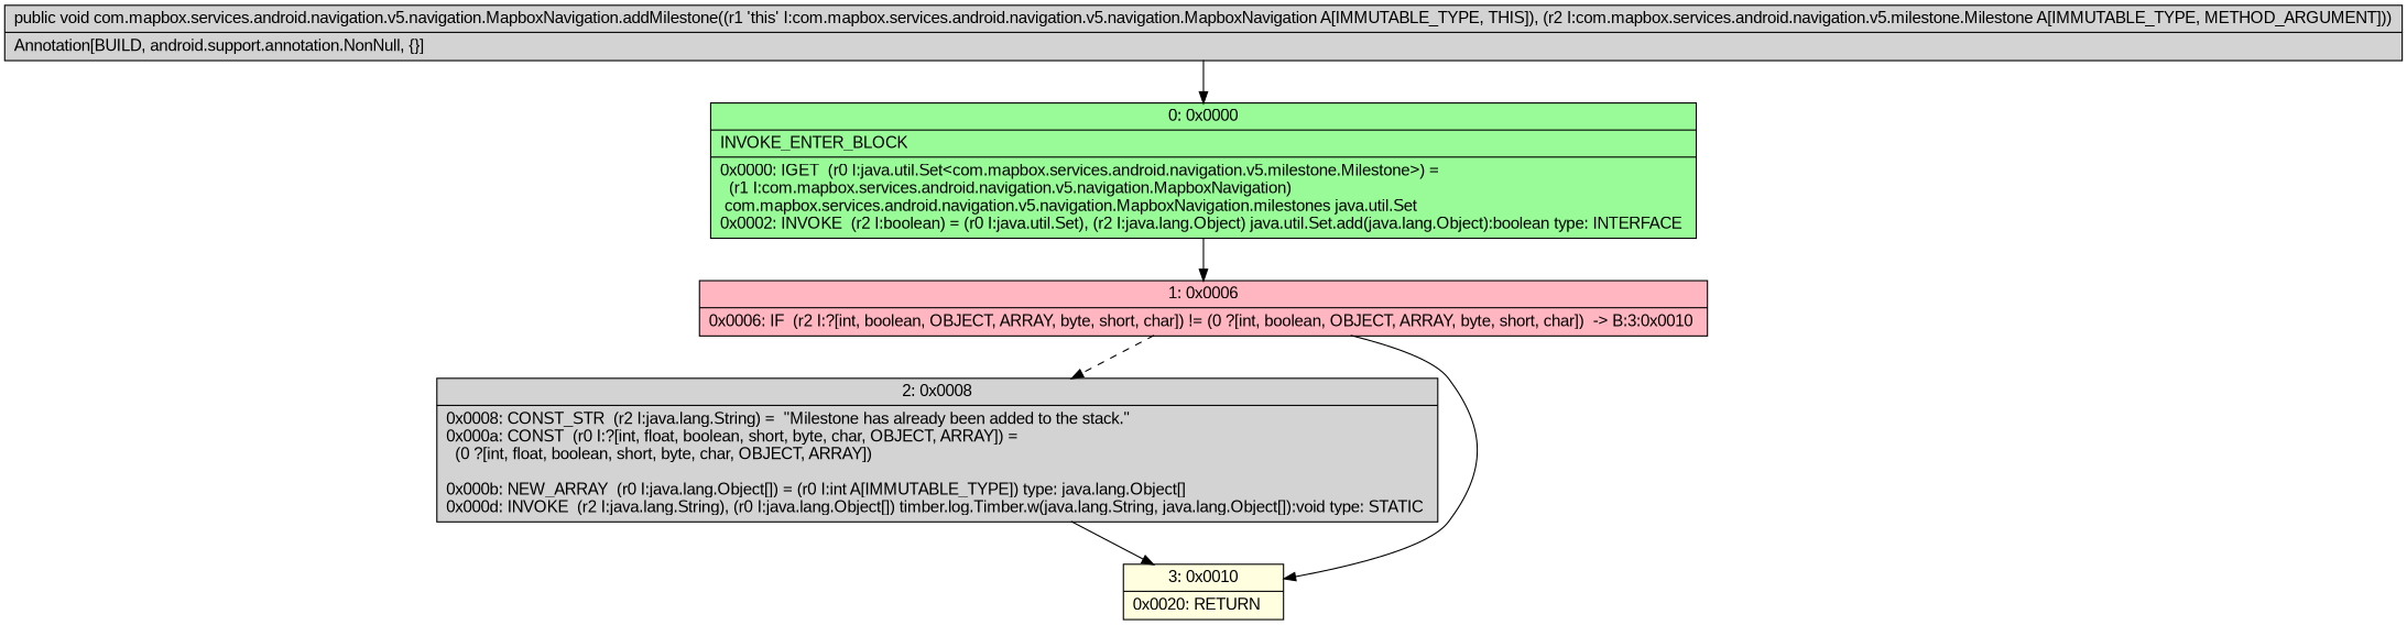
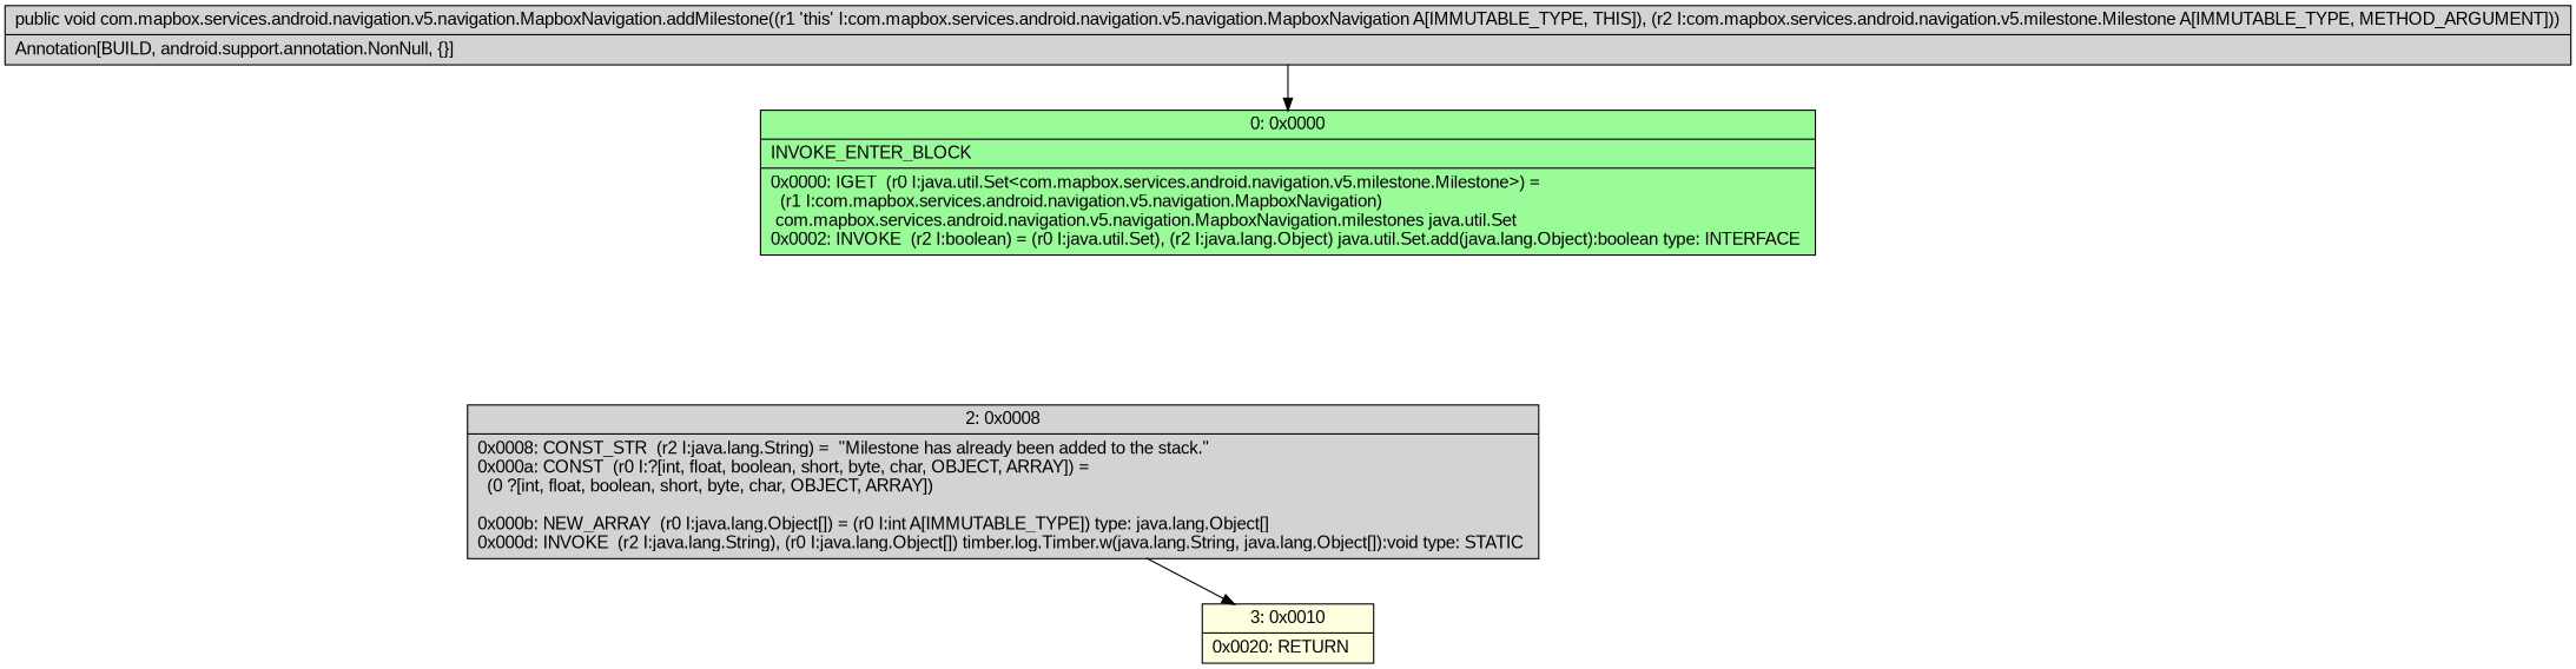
  digraph {
    fontname="Liberation Sans"
    node [fillcolor=lightgrey fontname="Liberation Sans" shape=record style=filled]
    edge [fontname="Liberation Sans"]
    n1 [fillcolor=palegreen label="{0\:\ 0x0000|INVOKE_ENTER_BLOCK\l|0x0000: IGET  (r0 I:java.util.Set\<com.mapbox.services.android.navigation.v5.milestone.Milestone\>) = \l  (r1 I:com.mapbox.services.android.navigation.v5.navigation.MapboxNavigation)\l com.mapbox.services.android.navigation.v5.navigation.MapboxNavigation.milestones java.util.Set \l0x0002: INVOKE  (r2 I:boolean) = (r0 I:java.util.Set), (r2 I:java.lang.Object) java.util.Set.add(java.lang.Object):boolean type: INTERFACE \l}"]
-   n2 [fillcolor=lightpink label="{1\:\ 0x0006|0x0006: IF  (r2 I:?[int, boolean, OBJECT, ARRAY, byte, short, char]) != (0 ?[int, boolean, OBJECT, ARRAY, byte, short, char])  \-\> B:3:0x0010 \l}"]
    n3 [label="{2\:\ 0x0008|0x0008: CONST_STR  (r2 I:java.lang.String) =  \"Milestone has already been added to the stack.\" \l0x000a: CONST  (r0 I:?[int, float, boolean, short, byte, char, OBJECT, ARRAY]) = \l  (0 ?[int, float, boolean, short, byte, char, OBJECT, ARRAY])\l \l0x000b: NEW_ARRAY  (r0 I:java.lang.Object[]) = (r0 I:int A[IMMUTABLE_TYPE]) type: java.lang.Object[] \l0x000d: INVOKE  (r2 I:java.lang.String), (r0 I:java.lang.Object[]) timber.log.Timber.w(java.lang.String, java.lang.Object[]):void type: STATIC \l}"]
    n4 [fillcolor=lightyellow label="{3\:\ 0x0010|0x0020: RETURN   \l}"]
    n5 [label="{public void com.mapbox.services.android.navigation.v5.navigation.MapboxNavigation.addMilestone((r1 'this' I:com.mapbox.services.android.navigation.v5.navigation.MapboxNavigation A[IMMUTABLE_TYPE, THIS]), (r2 I:com.mapbox.services.android.navigation.v5.milestone.Milestone A[IMMUTABLE_TYPE, METHOD_ARGUMENT]))  | Annotation[BUILD, android.support.annotation.NonNull, \{\}]\l}"]
-   n1 -> n2
-   n2 -> n3 [style=dashed]
-   n2 -> n4
    n3 -> n4
    n5 -> n1
  }
